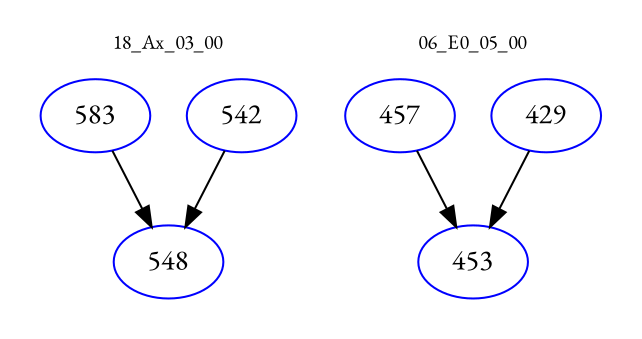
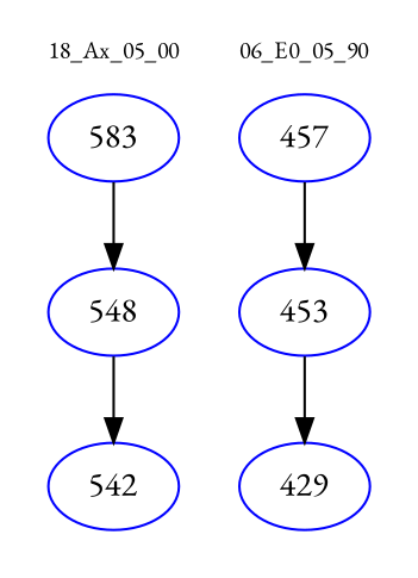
  digraph {
    fontname="EB Garamond"
    node [color=blue fontname="EB Garamond"]
    edge [color=black fontname="EB Garamond"]
    n1 [label=548]
    n2 [label=542]
    n3 [label=583]
    n4 [label=453]
    n5 [label=429]
    n6 [label=457]
    subgraph cluster_1 {
      color=white
      fontsize=10
-     label="18_Ax_03_00"
+     label="18_Ax_05_00"
      n1
      n2
      n3
    }
    subgraph cluster_2 {
      color=white
      fontsize=10
-     label="06_E0_05_00"
+     label="06_E0_05_90"
      n4
      n5
      n6
    }
-   n2 -> n1
+   n1 -> n2
    n3 -> n1
-   n5 -> n4
+   n4 -> n5
    n6 -> n4
  }
